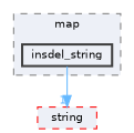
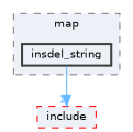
  digraph {
    compound=true
    node [fillcolor="#edf0f7" fontname=Helvetica fontsize=10 shape=box]
    n1 [color=grey25 height=0.2 label=insdel_string style="filled,bold" width=0.4]
-   n2 [color=red height=0.2 label=string style="filled,dashed" width=0.4]
+   n2 [color=red height=0.2 label=include style="filled,dashed" width=0.4]
    subgraph cluster_1 {
      bgcolor="#edf0f7"
      fontname=Helvetica
      fontsize=10
      label=map
      pencolor=grey50
      style="filled,dashed"
      n1
    }
    n1 -> n2 [color=steelblue1 fontcolor=steelblue1 fontname=Helvetica fontsize=10 headlabel=1 labeldistance=1.5 labelfontname=Helvetica labelfontsize=10]
  }
